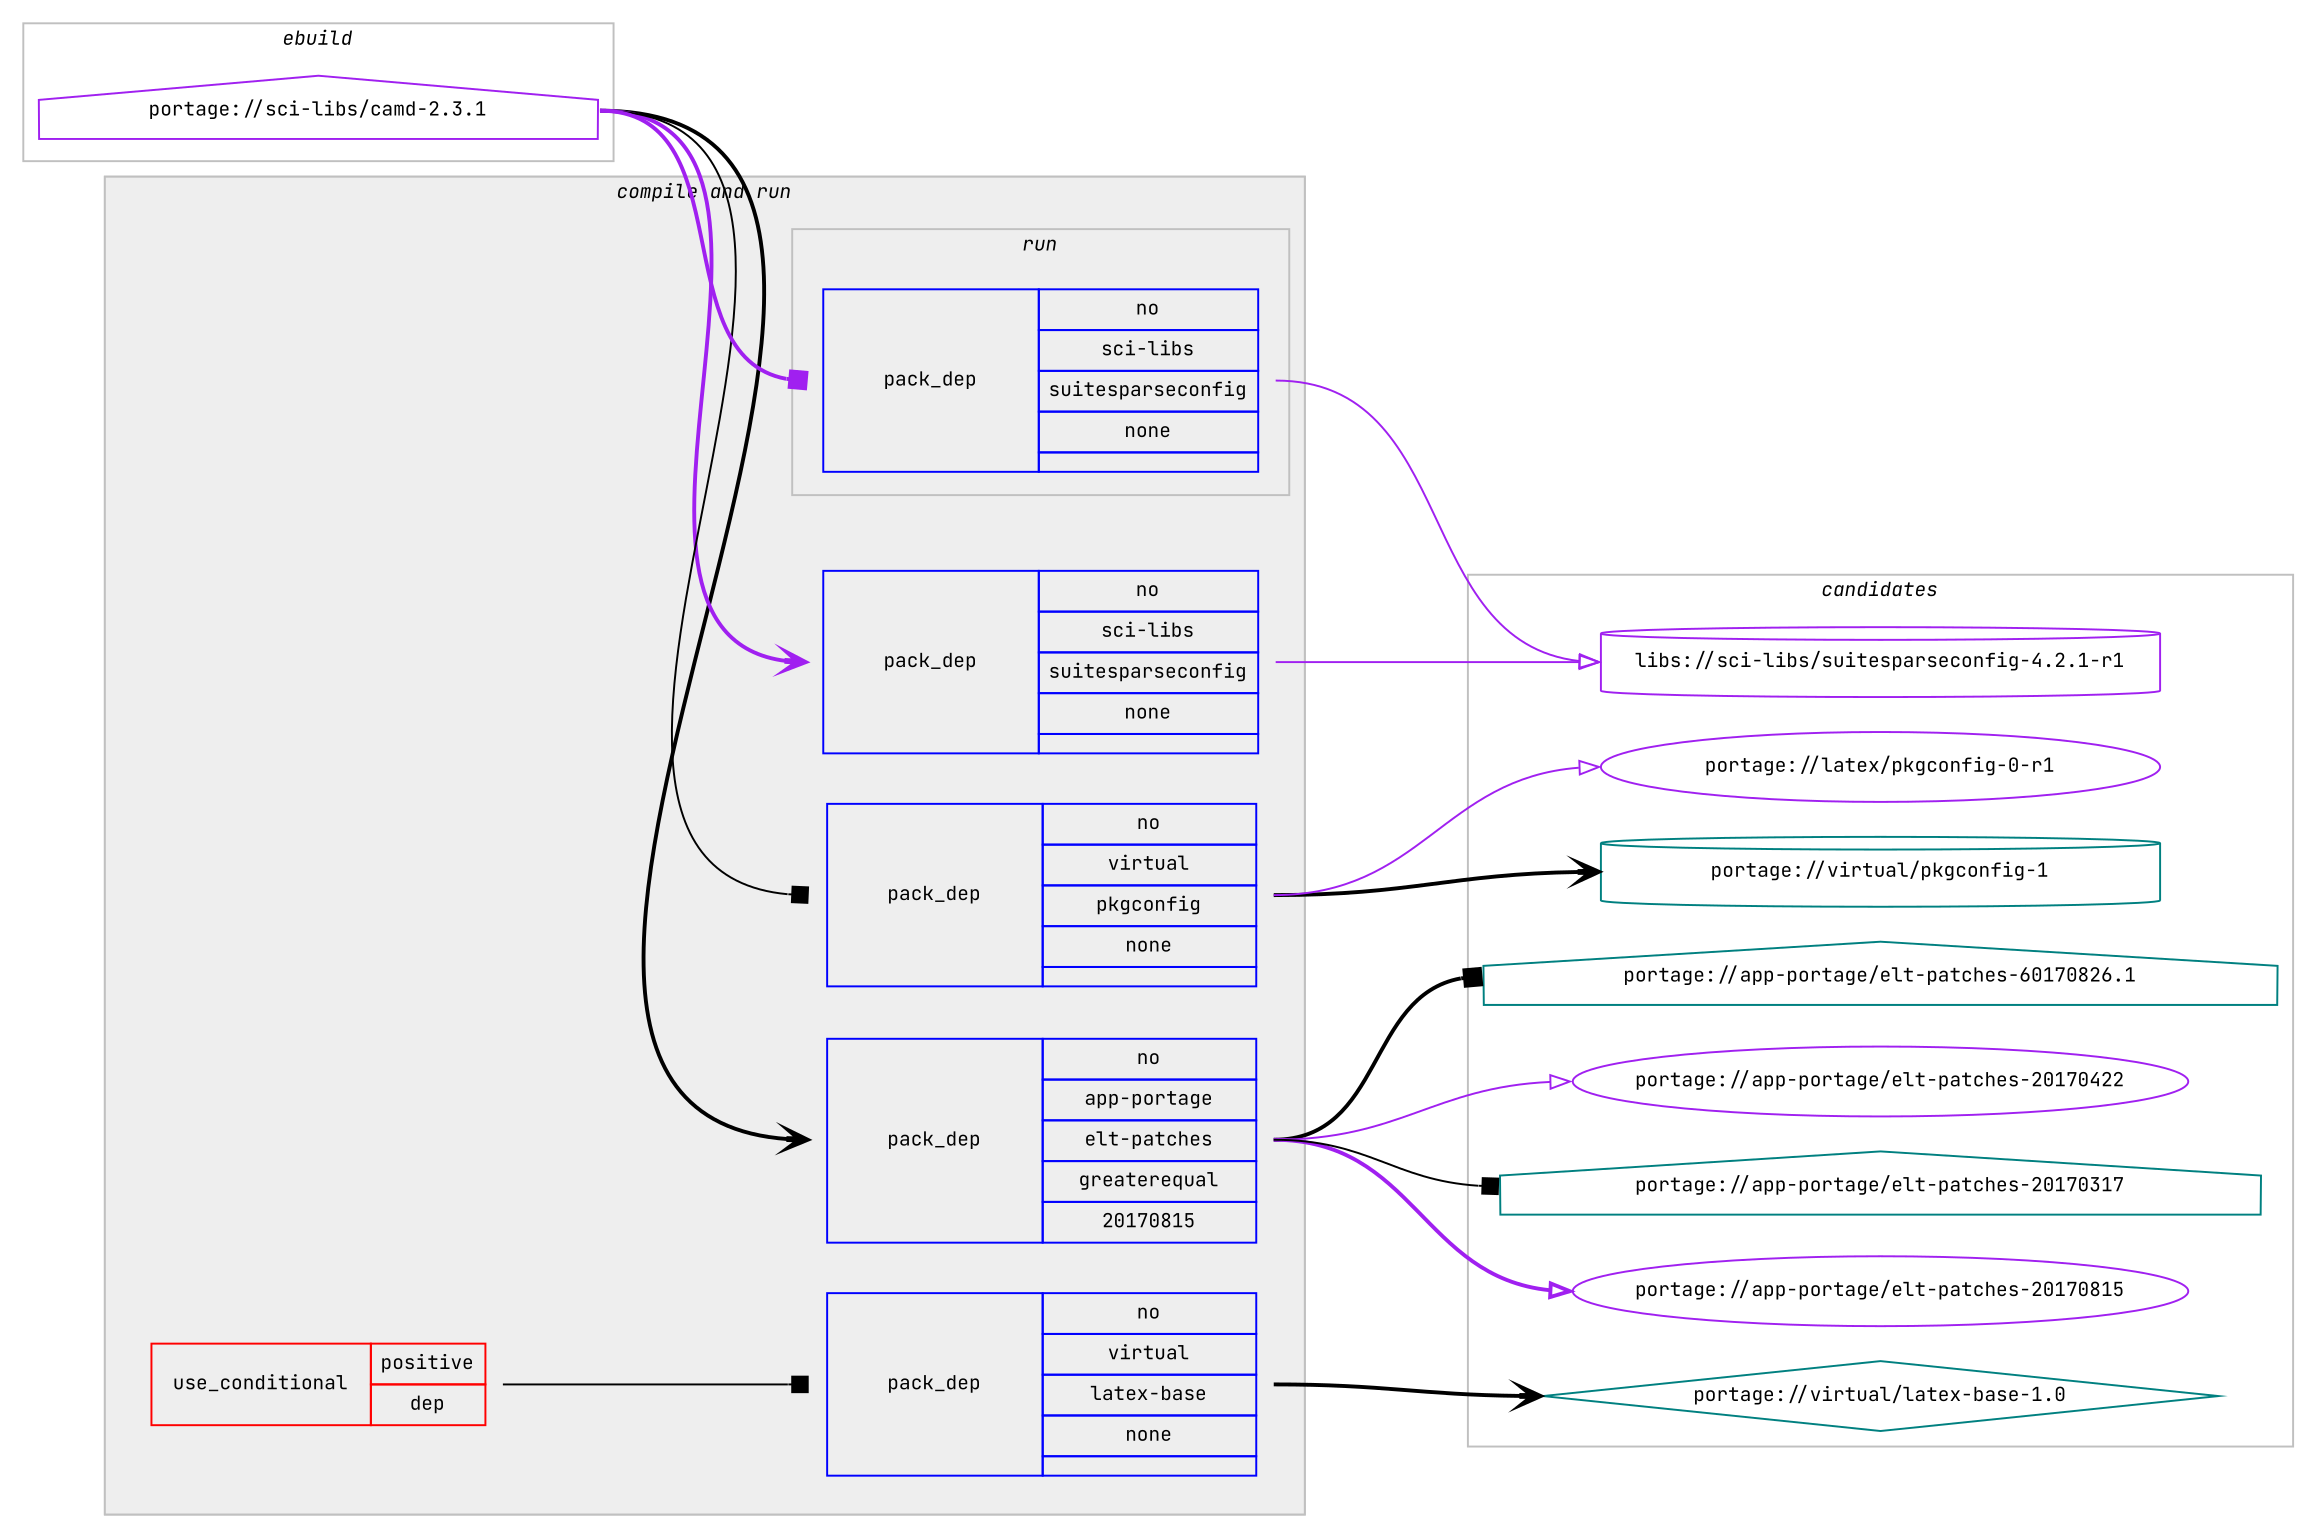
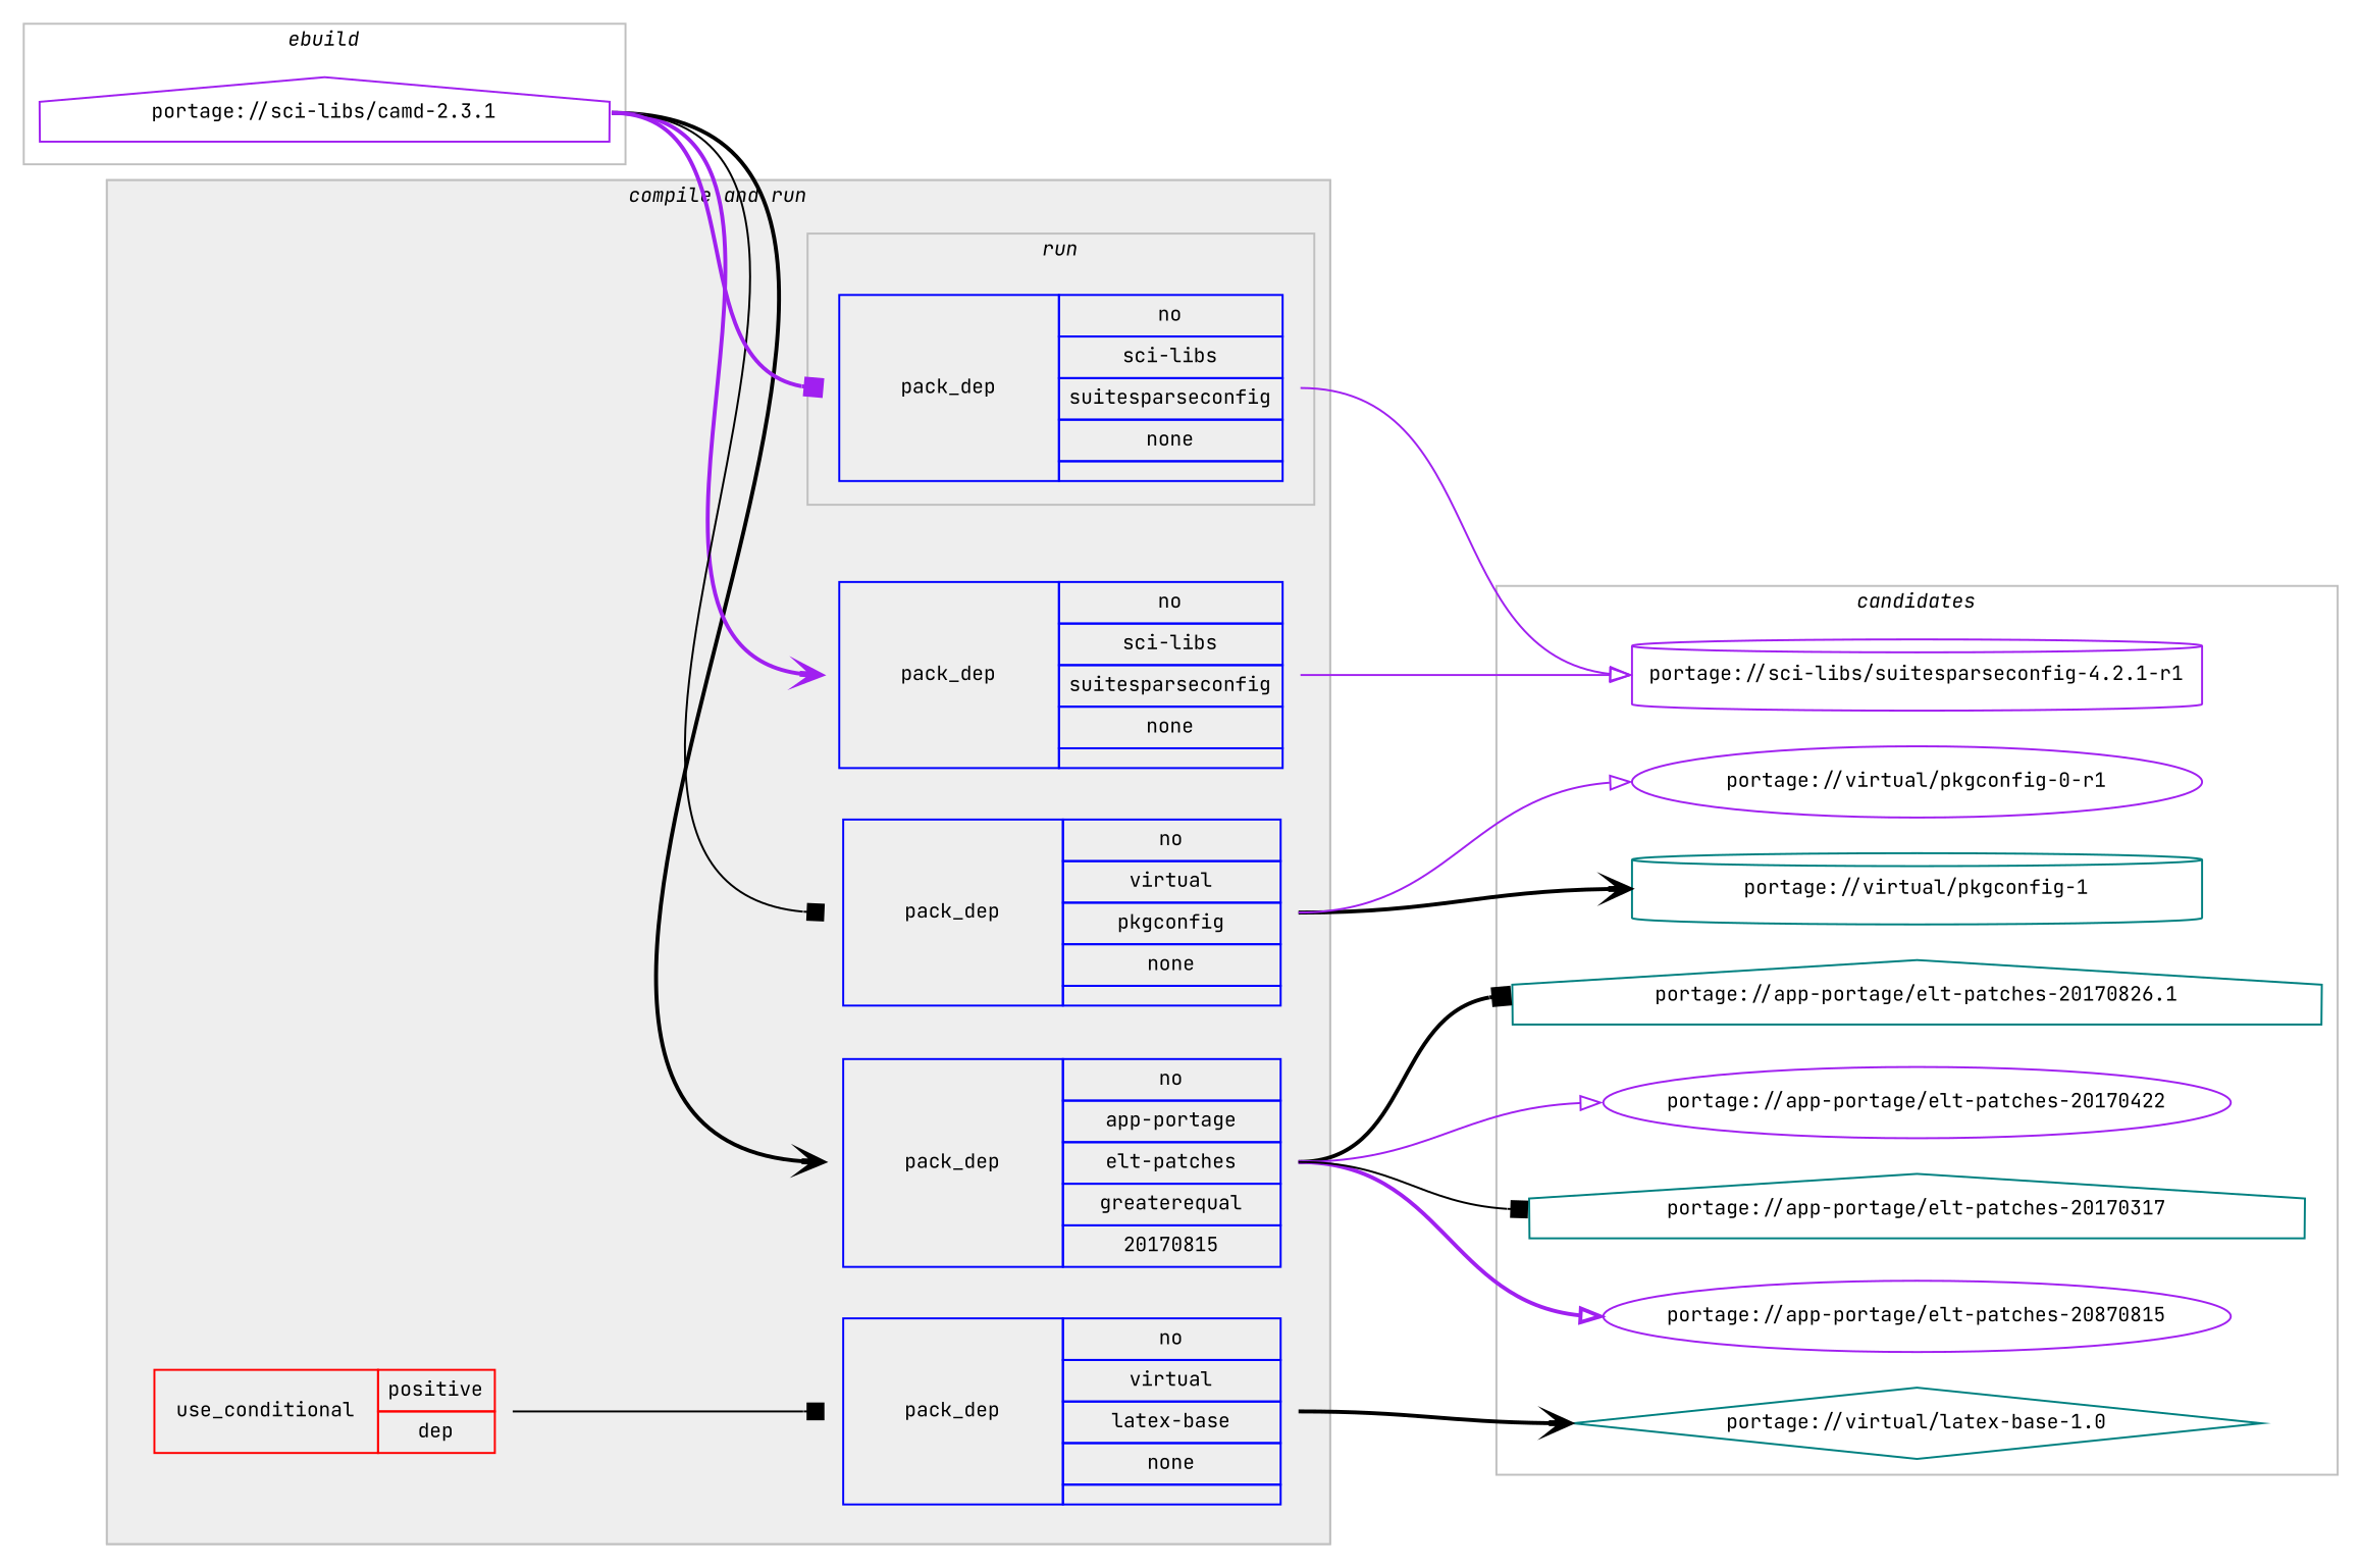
  digraph {
    compound=true
    concentrate=true
    fontname="JetBrains Mono"
    fontsize=10
    newrank=true
    rankdir=LR
    ranksep=1.5
    node [color=purple fontname="JetBrains Mono" fontsize=10 shape=none]
    edge [arrowhead=box color=black fontname="JetBrains Mono" headport=w style=bold tailport=e weight=100]
    n1 [label="portage://sci-libs/camd-2.3.1" shape=house width=4]
    n2 [color=blue label=<<TABLE BORDER="0" CELLBORDER="1" CELLSPACING="0" CELLPADDING="4" WIDTH="220"><TR><TD ROWSPAN="6" CELLPADDING="30">pack_dep</TD></TR><TR><TD WIDTH="110">no</TD></TR><TR><TD>virtual</TD></TR><TR><TD>latex-base</TD></TR><TR><TD>none</TD></TR><TR><TD></TD></TR></TABLE>>]
    n3 [color=red label=<<TABLE BORDER="0" CELLBORDER="1" CELLSPACING="0" CELLPADDING="4"><TR><TD ROWSPAN="3" CELLPADDING="10">use_conditional</TD></TR><TR><TD>positive</TD></TR><TR><TD>dep</TD></TR></TABLE>>]
    n4 [color=blue label=<<TABLE BORDER="0" CELLBORDER="1" CELLSPACING="0" CELLPADDING="4" WIDTH="220"><TR><TD ROWSPAN="6" CELLPADDING="30">pack_dep</TD></TR><TR><TD WIDTH="110">no</TD></TR><TR><TD>app-portage</TD></TR><TR><TD>elt-patches</TD></TR><TR><TD>greaterequal</TD></TR><TR><TD>20170815</TD></TR></TABLE>>]
    n5 [color=blue label=<<TABLE BORDER="0" CELLBORDER="1" CELLSPACING="0" CELLPADDING="4" WIDTH="220"><TR><TD ROWSPAN="6" CELLPADDING="30">pack_dep</TD></TR><TR><TD WIDTH="110">no</TD></TR><TR><TD>sci-libs</TD></TR><TR><TD>suitesparseconfig</TD></TR><TR><TD>none</TD></TR><TR><TD></TD></TR></TABLE>>]
    n6 [color=blue label=<<TABLE BORDER="0" CELLBORDER="1" CELLSPACING="0" CELLPADDING="4" WIDTH="220"><TR><TD ROWSPAN="6" CELLPADDING="30">pack_dep</TD></TR><TR><TD WIDTH="110">no</TD></TR><TR><TD>virtual</TD></TR><TR><TD>pkgconfig</TD></TR><TR><TD>none</TD></TR><TR><TD></TD></TR></TABLE>>]
    n7 [color=blue label=<<TABLE BORDER="0" CELLBORDER="1" CELLSPACING="0" CELLPADDING="4" WIDTH="220"><TR><TD ROWSPAN="6" CELLPADDING="30">pack_dep</TD></TR><TR><TD WIDTH="110">no</TD></TR><TR><TD>sci-libs</TD></TR><TR><TD>suitesparseconfig</TD></TR><TR><TD>none</TD></TR><TR><TD></TD></TR></TABLE>>]
-   n8 [color=teal label="portage://app-portage/elt-patches-60170826.1" shape=house width=4]
-   n9 [label="portage://app-portage/elt-patches-20170815" shape=ellipse width=4]
+   n8 [color=teal label="portage://app-portage/elt-patches-20170826.1" shape=house width=4]
+   n9 [label="portage://app-portage/elt-patches-20870815" shape=ellipse width=4]
    n10 [label="portage://app-portage/elt-patches-20170422" shape=ellipse width=4]
    n11 [color=teal label="portage://app-portage/elt-patches-20170317" shape=house width=4]
    n12 [color=teal label="portage://virtual/latex-base-1.0" shape=diamond width=4]
-   n13 [label="libs://sci-libs/suitesparseconfig-4.2.1-r1" shape=cylinder width=4]
+   n13 [label="portage://sci-libs/suitesparseconfig-4.2.1-r1" shape=cylinder width=4]
    n14 [color=teal label="portage://virtual/pkgconfig-1" shape=cylinder width=4]
-   n15 [label="portage://latex/pkgconfig-0-r1" shape=ellipse width=4]
+   n15 [label="portage://virtual/pkgconfig-0-r1" shape=ellipse width=4]
    subgraph cluster_1 {
      color=gray
      label=<<i>ebuild</i>>
      rank=same
      n1
    }
    subgraph cluster_2 {
      color=gray
      label=<<i>dependencies</i>>
      subgraph cluster_3 {
        color=gray
        fillcolor="#eeeeee"
        label=<<i>compile</i>>
        style=filled
        subgraph sub_4 {
          color=gray
          fillcolor="#eeeeee"
          label=<<i>compile</i>>
          style=filled
          n3
          subgraph sub_5 {
            color=gray
            fillcolor="#eeeeee"
            label=<<i>compile</i>>
            style=filled
            n2
          }
        }
        subgraph sub_6 {
          color=gray
          fillcolor="#eeeeee"
          label=<<i>compile</i>>
          style=filled
          n4
        }
        subgraph sub_7 {
          color=gray
          fillcolor="#eeeeee"
          label=<<i>compile</i>>
          style=filled
          n5
        }
        subgraph sub_8 {
          color=gray
          fillcolor="#eeeeee"
          label=<<i>compile</i>>
          style=filled
          n6
        }
      }
      subgraph cluster_9 {
        color=gray
        fillcolor="#eeeeee"
        label=<<i>compile and run</i>>
        style=filled
      }
      subgraph cluster_10 {
        color=gray
        fillcolor="#eeeeee"
        label=<<i>run</i>>
        style=filled
        subgraph sub_11 {
          color=gray
          fillcolor="#eeeeee"
          label=<<i>run</i>>
          style=filled
          n7
        }
      }
    }
    subgraph cluster_12 {
      color=gray
      label=<<i>candidates</i>>
      rank=same
      subgraph sub_13 {
        color=black
        label=<<i>candidates</i>>
        nodesep=1
        rank=same
        n8
        n9
        n10
        n11
      }
      subgraph sub_14 {
        color=black
        label=<<i>candidates</i>>
        nodesep=1
        rank=same
        n12
      }
      subgraph sub_15 {
        color=black
        label=<<i>candidates</i>>
        nodesep=1
        rank=same
        n13
      }
      subgraph sub_16 {
        color=black
        label=<<i>candidates</i>>
        nodesep=1
        rank=same
        n14
        n15
      }
      subgraph sub_17 {
        color=black
        label=<<i>candidates</i>>
        nodesep=1
        rank=same
        n13
      }
    }
    n1 -> n4 [arrowhead=vee weight=20]
    n1 -> n5 [arrowhead=vee color=purple weight=20]
    n1 -> n6 [style=solid weight=20]
    n1 -> n7 [color=purple weight=20]
    n2 -> n12 [arrowhead=vee]
    n3 -> n2 [style=solid weight=20]
    n4 -> n8
    n4 -> n9 [arrowhead=onormal color=purple]
    n4 -> n10 [arrowhead=onormal color=purple style=solid]
    n4 -> n11 [style=solid]
    n5 -> n13 [arrowhead=onormal color=purple style=solid]
    n6 -> n14 [arrowhead=vee]
    n6 -> n15 [arrowhead=onormal color=purple style=solid]
    n7 -> n13 [arrowhead=onormal color=purple style=solid]
  }
